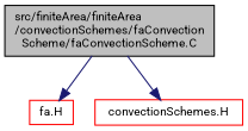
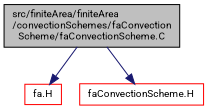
  digraph {
    fontname=Roboto
    node [color=red fontname=Roboto fontsize=10 shape=record]
    edge [color=midnightblue fontname=Roboto fontsize=10 labelfontname=Helvetica labelfontsize=10 style=solid]
    n1 [color=black fillcolor=grey75 fontcolor=black height=0.2 label="src/finiteArea/finiteArea\l/convectionSchemes/faConvection\lScheme/faConvectionScheme.C" style=filled width=0.4]
    n2 [height=0.2 label="fa.H" width=0.4]
-   n3 [height=0.2 label="convectionSchemes.H" width=0.4]
+   n3 [height=0.2 label="faConvectionScheme.H" width=0.4]
    n1 -> n2
    n1 -> n3
  }
